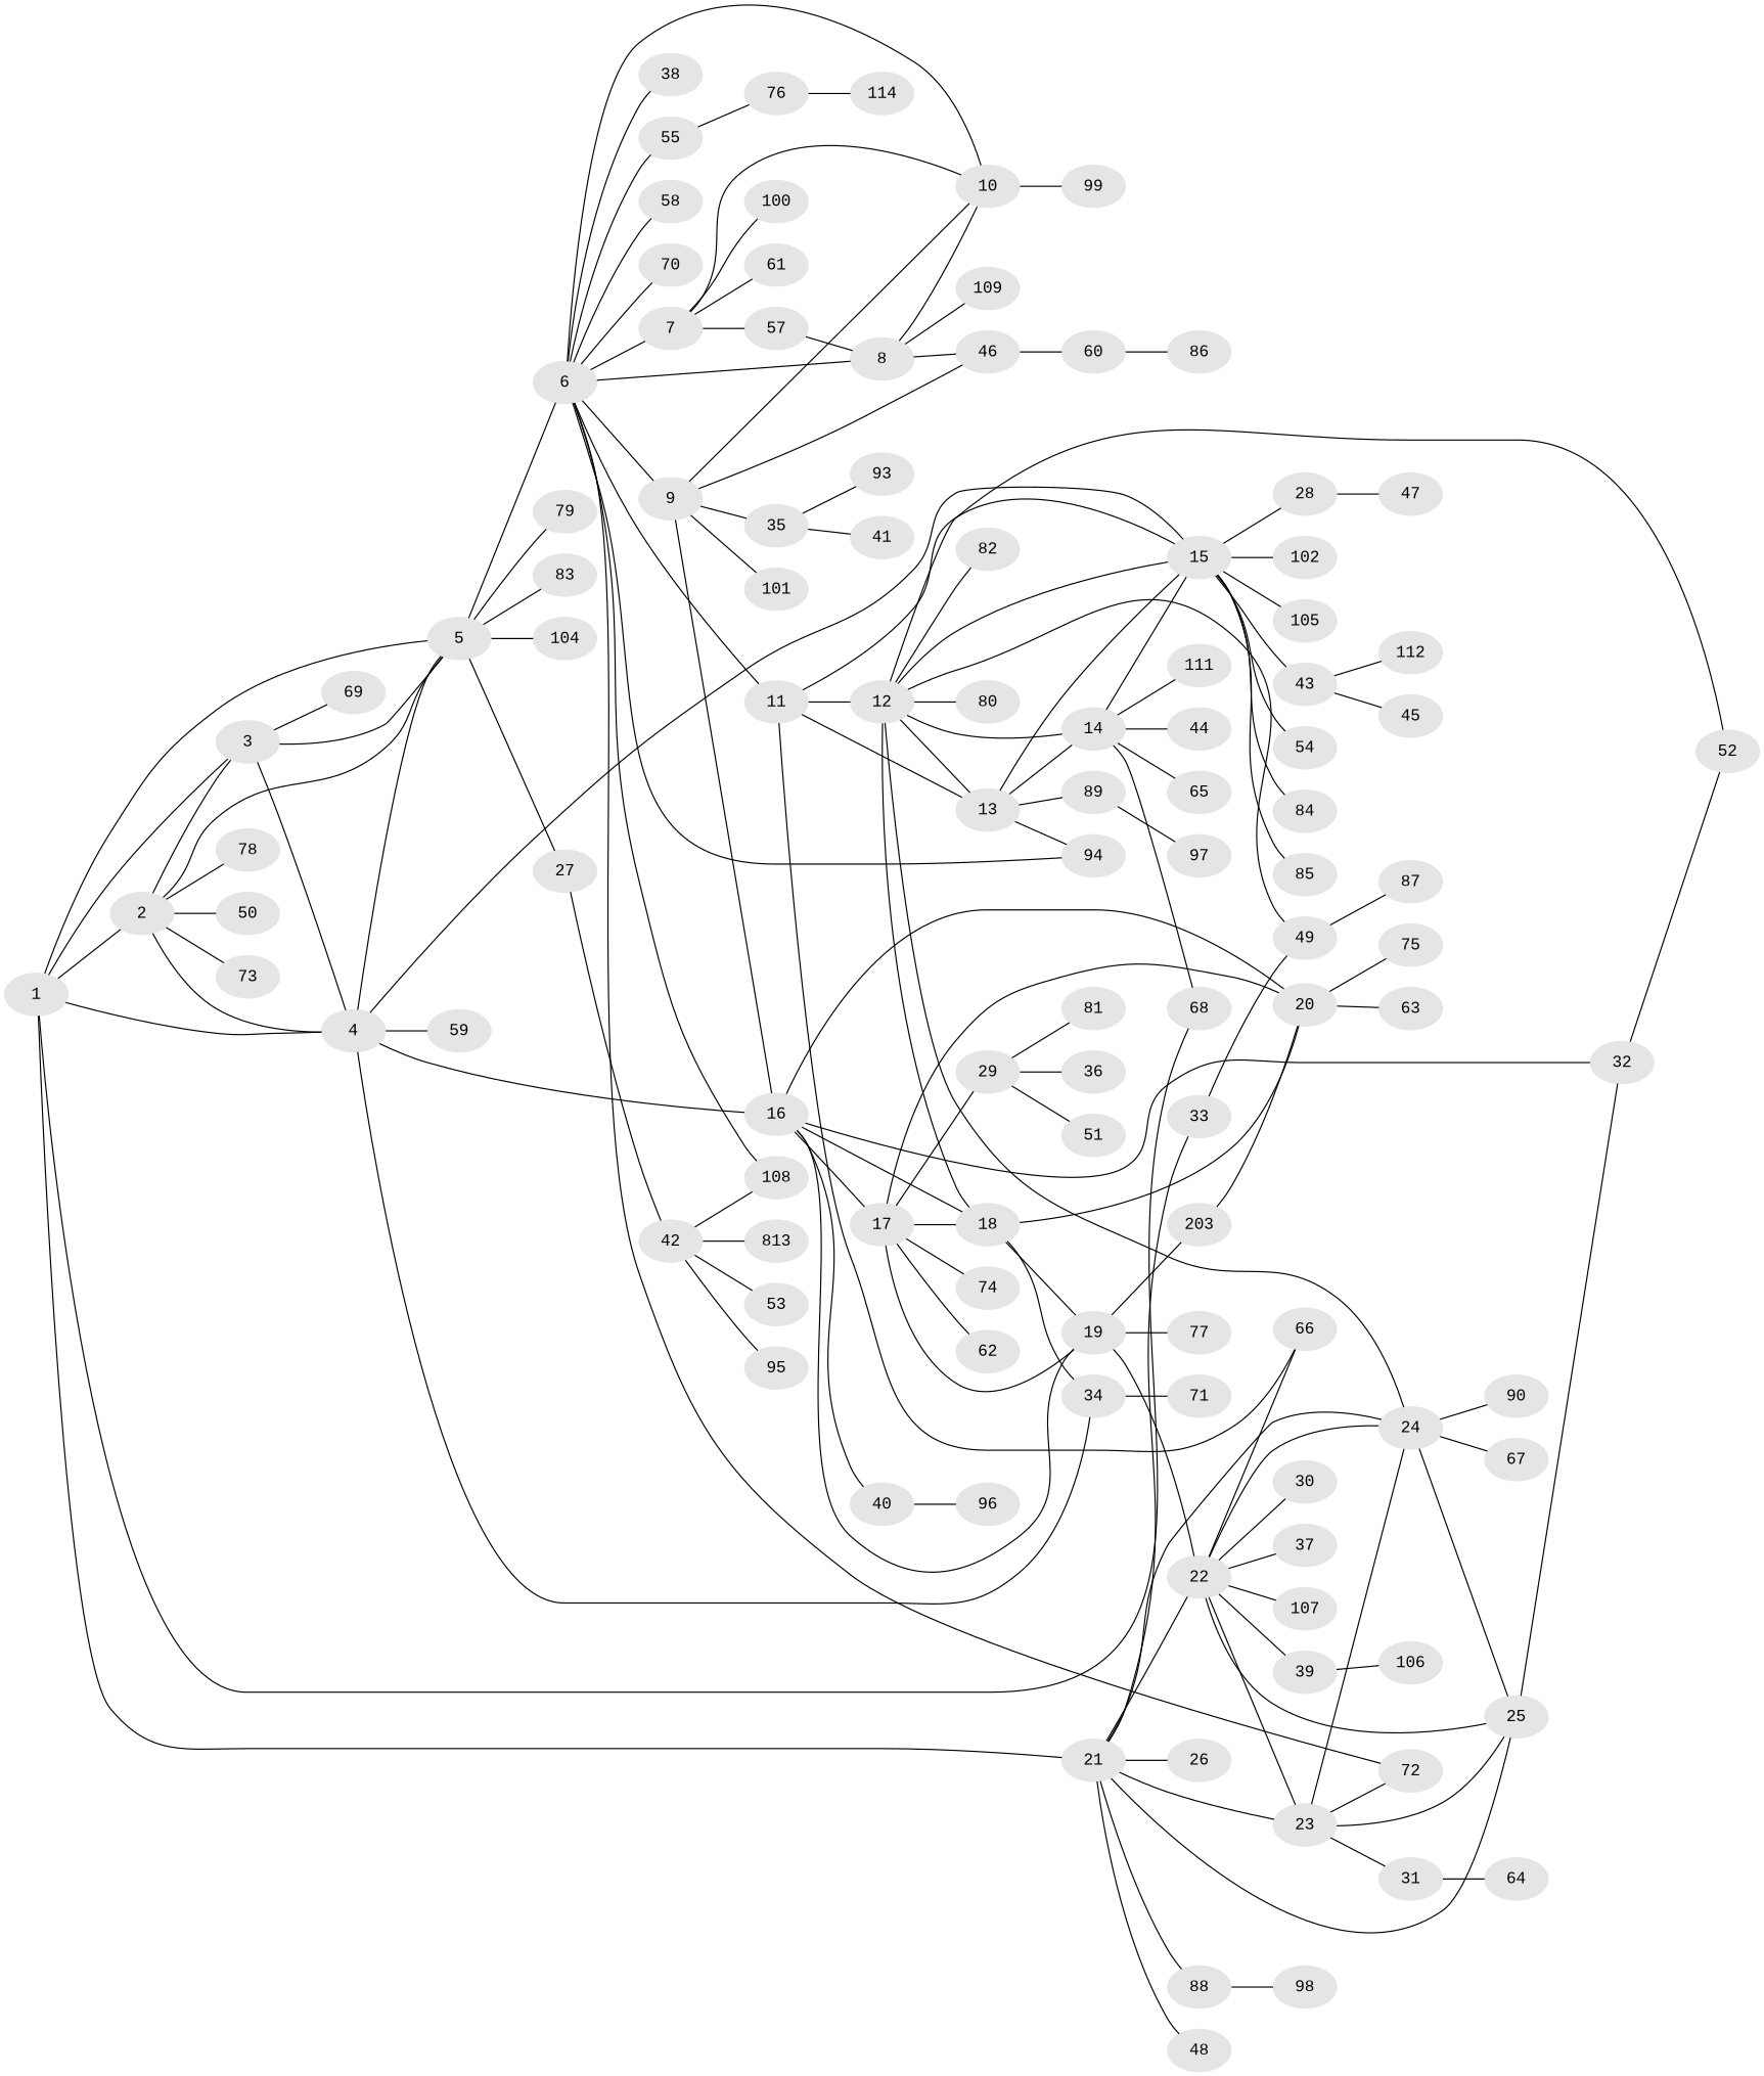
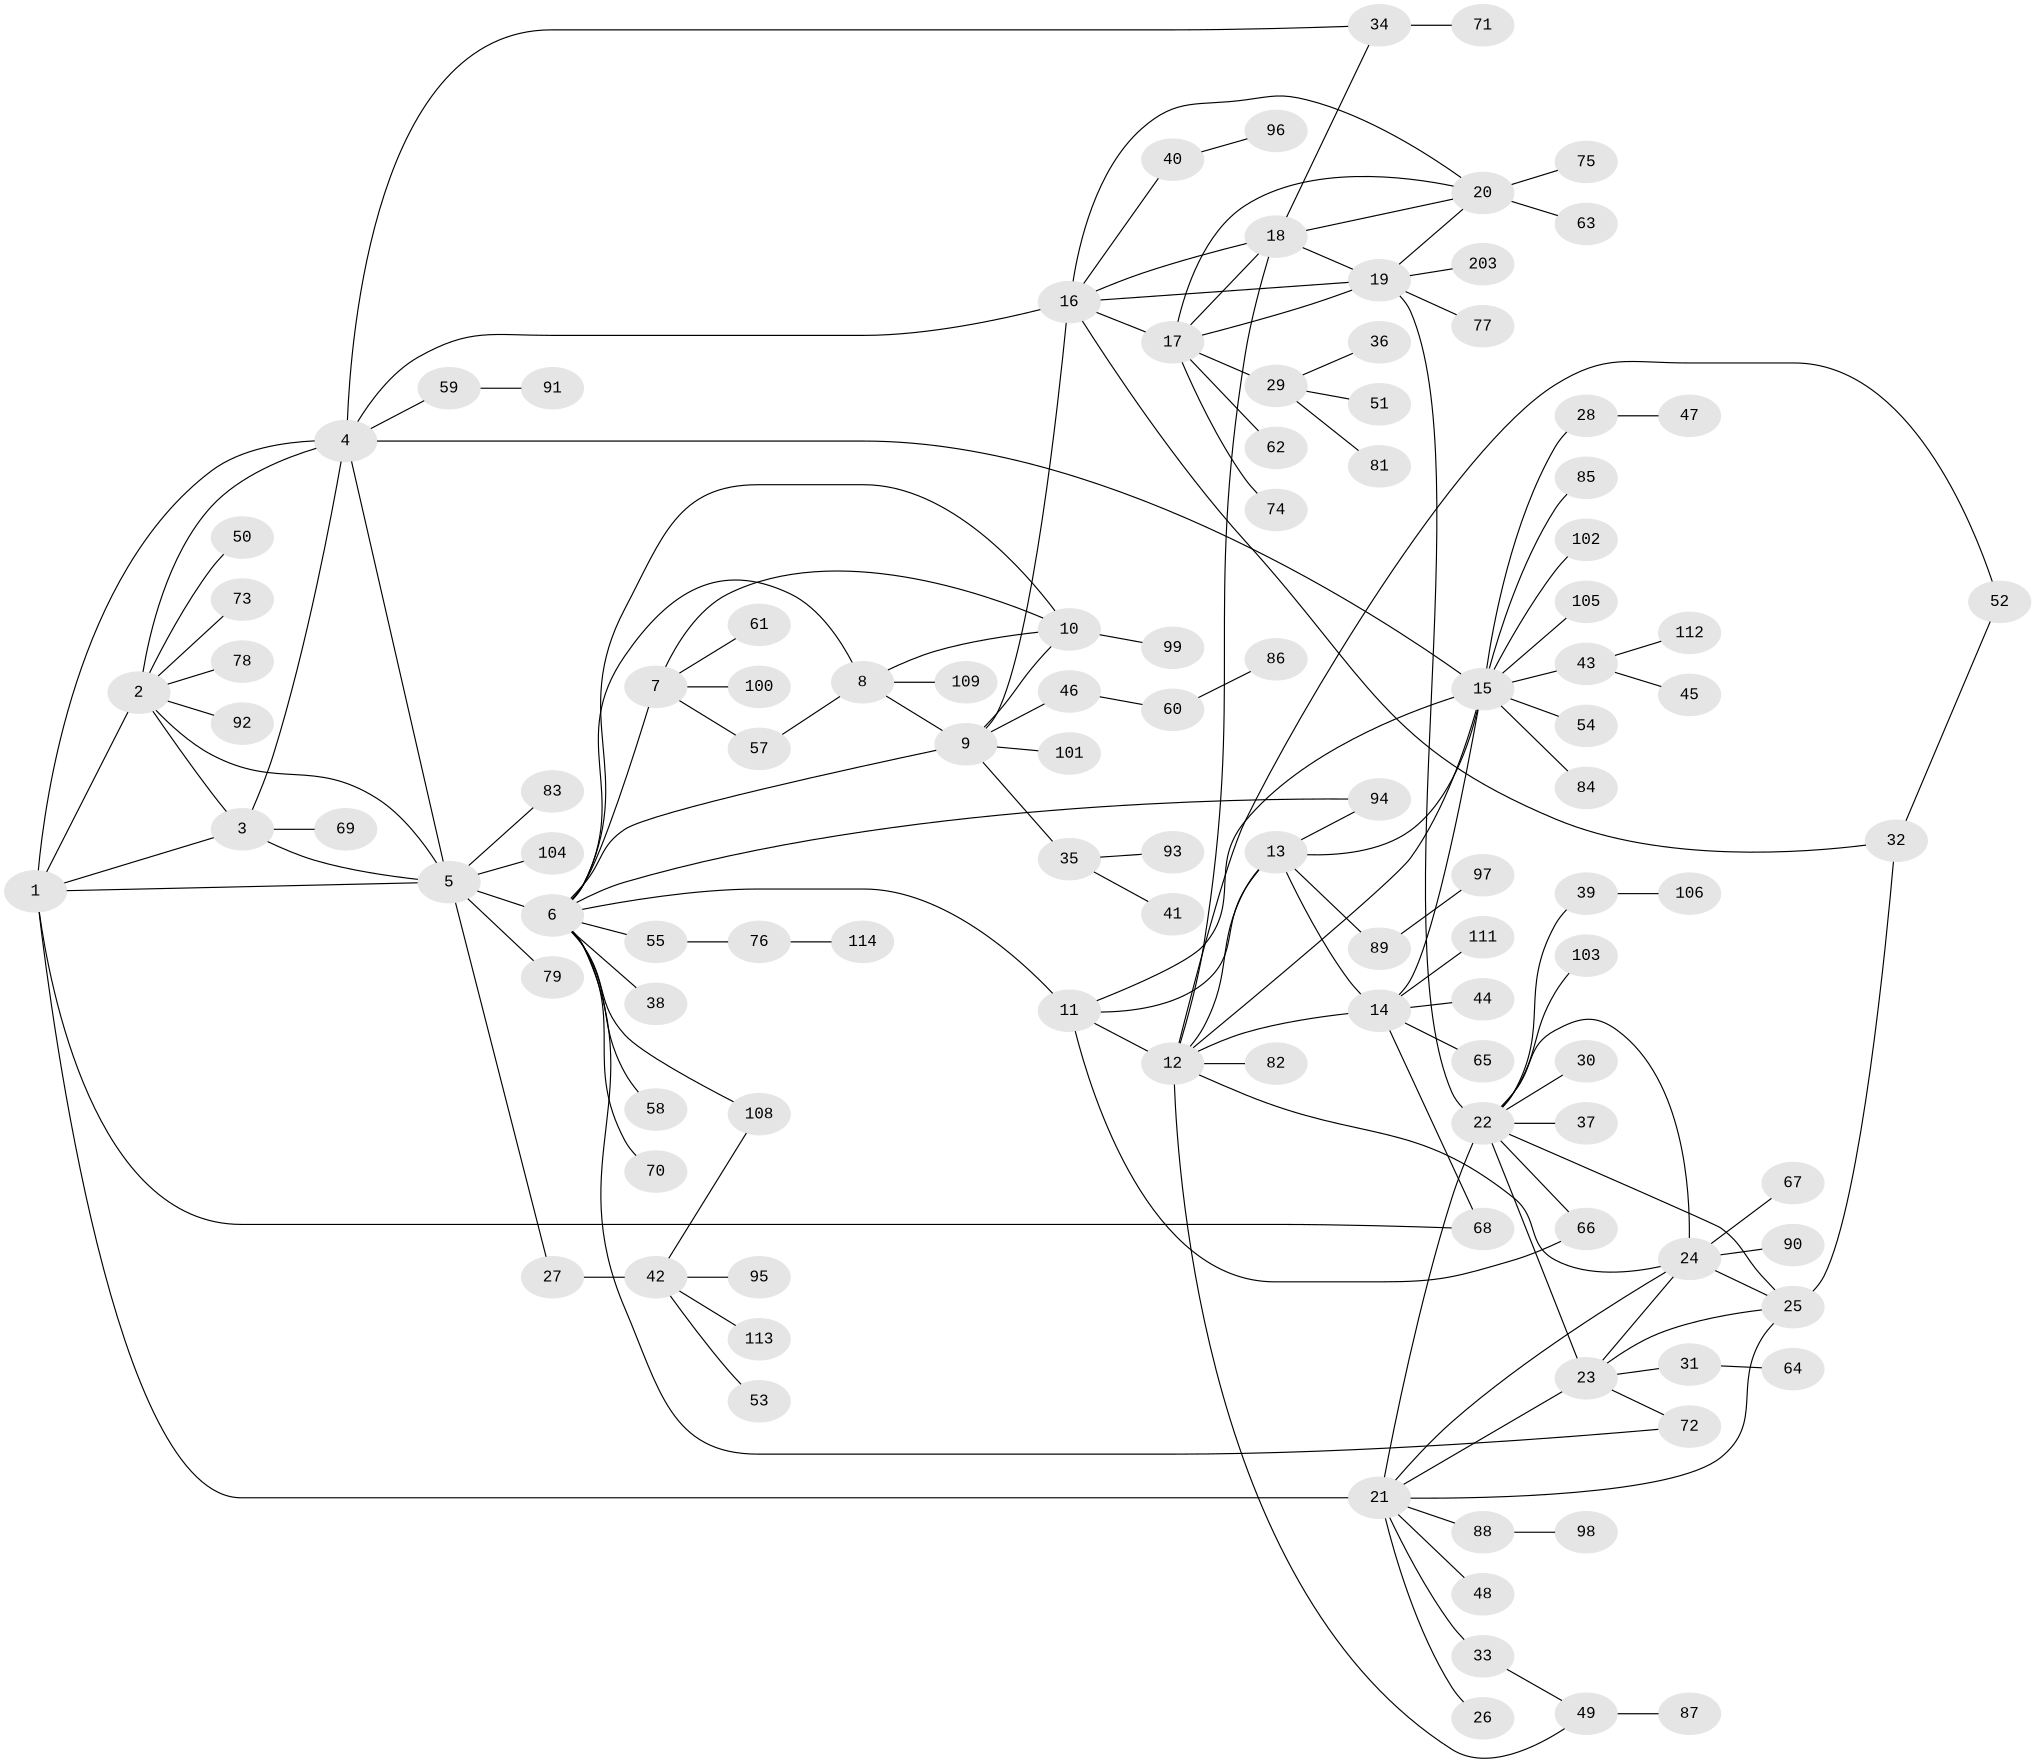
  graph {
    fontname="Liberation Mono"
    rankdir=LR
    node [color=gray90 fontname="Liberation Mono" style=filled]
    edge [fontname="Liberation Mono"]
    1
    2
    3
    4
    5
    21
    68
    50
    73
    78
+   92
    69
    15
    16
    34
    59
    6
    27
    79
    83
    104
    24
    22
    23
    25
    26
    33
    48
    88
    28
    43
    54
    84
    85
    102
    105
    18
    17
    19
    20
    32
    40
    71
+   91
    7
    8
    9
    10
    11
    38
    55
    58
    70
    72
    94
    108
    42
    57
    61
    100
    109
    35
    46
    101
    99
    12
    13
    66
    76
    41
    93
    60
    14
    49
    52
-   80
    82
    89
    44
    65
    111
    67
    90
    87
    97
    47
    45
    112
    29
    62
    74
    77
    n93 [label=203]
    63
    75
    96
    36
    51
    81
    30
    37
    39
-   107
+   107 [label=103]
    31
    98
    106
    64
    53
    95
-   113 [label=813]
+   113
    86
    114
    1 -- 2
    1 -- 3
    1 -- 4
    1 -- 5
    1 -- 21
    1 -- 68
    2 -- 3
    2 -- 4
    2 -- 5
    2 -- 50
    2 -- 73
    2 -- 78
+   2 -- 92
    3 -- 4
    3 -- 5
    3 -- 69
    4 -- 5
    4 -- 15
    4 -- 16
    4 -- 34
    4 -- 59
    5 -- 6
    5 -- 27
    5 -- 79
    5 -- 83
    5 -- 104
    21 -- 24
    21 -- 22
    21 -- 23
    21 -- 25
    21 -- 26
    21 -- 33
    21 -- 48
    21 -- 88
    15 -- 28
    15 -- 43
    15 -- 54
    15 -- 84
    15 -- 85
    15 -- 102
    15 -- 105
    16 -- 18
    16 -- 17
    16 -- 19
    16 -- 20
    16 -- 32
    16 -- 40
    34 -- 71
+   59 -- 91
    6 -- 7
    6 -- 8
    6 -- 9
    6 -- 10
    6 -- 11
    6 -- 38
    6 -- 55
    6 -- 58
    6 -- 70
    6 -- 72
    6 -- 94
    6 -- 108
    27 -- 42
    24 -- 25
    24 -- 67
    24 -- 90
    22 -- 24
    22 -- 23
    22 -- 25
    22 -- 66
    22 -- 30
    22 -- 37
    22 -- 39
    22 -- 107
    23 -- 24
    23 -- 25
    23 -- 72
    23 -- 31
    25 -- 32
    33 -- 49
    88 -- 98
    28 -- 47
    43 -- 45
    43 -- 112
    18 -- 34
    18 -- 19
    18 -- 20
    17 -- 18
    17 -- 19
    17 -- 20
    17 -- 29
    17 -- 62
    17 -- 74
    19 -- 22
-   n93 -- 20
+   19 -- 20
    19 -- 77
    19 -- n93
    20 -- 63
    20 -- 75
    32 -- 52
    40 -- 96
    7 -- 10
    7 -- 57
    7 -- 61
    7 -- 100
-   8 -- 46
+   8 -- 9
    8 -- 10
    8 -- 109
    9 -- 16
    9 -- 10
    9 -- 35
    9 -- 46
    9 -- 101
    10 -- 99
    11 -- 15
    11 -- 12
    11 -- 13
    11 -- 66
    55 -- 76
    42 -- 108
    42 -- 53
    42 -- 95
    42 -- 113
    57 -- 8
    35 -- 41
    35 -- 93
    46 -- 60
    12 -- 15
    12 -- 24
    12 -- 18
    12 -- 13
    12 -- 14
    12 -- 49
    12 -- 52
-   12 -- 80
    12 -- 82
    13 -- 15
    13 -- 94
    13 -- 14
    13 -- 89
    76 -- 114
    60 -- 86
    14 -- 68
    14 -- 15
    14 -- 44
    14 -- 65
    14 -- 111
    49 -- 87
    89 -- 97
    29 -- 36
    29 -- 51
    29 -- 81
    39 -- 106
    31 -- 64
  }
